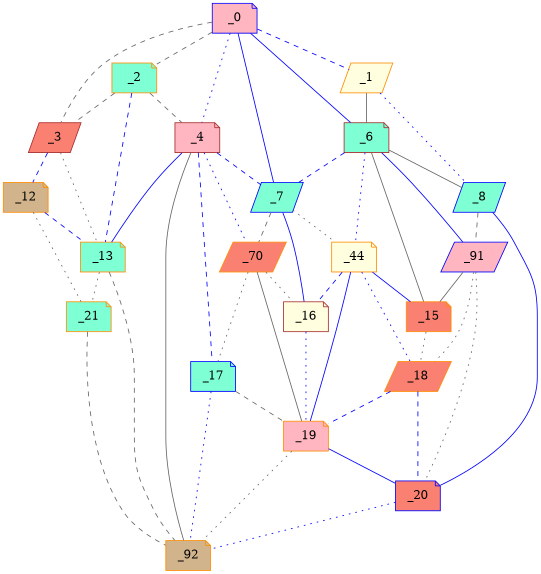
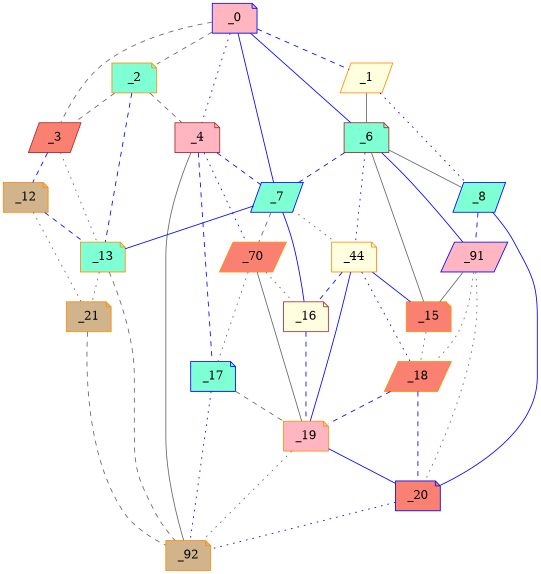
  graph {
    node [color=darkorange fillcolor=aquamarine shape=note style=filled x=71]
    edge [color=blue style=dashed valence=2]
    _0 [color=blue fillcolor=lightpink x=41 y=33]
    _1 [fillcolor=lightyellow shape=parallelogram x=43 y=122]
    _2 [x=52 y=25]
    _3 [color=brown fillcolor=salmon shape=parallelogram x=55 y=5]
    _4 [color=brown fillcolor=lightpink x=65 y=43]
    _6 [color=brown x=69 y=73]
    _7 [color=blue shape=parallelogram y=64]
    _8 [color=blue shape=parallelogram y=106]
    _13 [x=80 y=18]
    _12 [fillcolor=tan x=80 y=10]
    n11 [fillcolor=salmon label=_70 shape=parallelogram x=78 y=57]
    _17 [color=blue x=88 y=47]
    n13 [fillcolor=tan label=_92 x=91 y=29]
    n14 [color=blue fillcolor=lightpink label=_91 shape=parallelogram x=78 y=100]
    n15 [fillcolor=lightyellow label=_44 x=82 y=74]
    _15 [fillcolor=salmon x=82 y=82]
    _16 [color=brown fillcolor=lightyellow x=83 y=63]
    _20 [color=blue fillcolor=salmon x=90 y=103]
-   _21 [x=91 y=23]
+   _21 [fillcolor=tan x=91 y=23]
    _19 [fillcolor=lightpink x=90 y=55]
    _18 [fillcolor=salmon shape=parallelogram x=89 y=93]
    _0 -- _1 [valence=1]
    _0 -- _2 [color=gray40 valence=1]
    _0 -- _3 [color=gray40 valence=1]
    _0 -- _4 [style=dotted]
    _0 -- _6 [style=solid]
    _0 -- _7 [style=solid]
    _1 -- _6 [color=gray40 style=solid valence=1]
    _1 -- _8 [style=dotted]
    _2 -- _3 [color=gray40]
    _2 -- _4 [color=gray40 valence=1]
    _2 -- _13
    _3 -- _13 [color=gray40 style=dotted]
    _3 -- _12 [valence=1]
    _4 -- _7
-   _4 -- _13 [style=solid]
+   _7 -- _13 [style=solid]
    _4 -- n11 [style=dotted valence=1]
    _4 -- _17
    _4 -- n13 [color=gray40 style=solid valence=1]
    _6 -- _7
    _6 -- _8 [color=gray40 style=solid]
    _6 -- n14 [style=solid]
    _6 -- n15 [style=dotted]
    _6 -- _15 [color=gray40 style=solid]
    _7 -- n11 [color=gray40]
    _7 -- n15 [color=gray40 style=dotted]
    _7 -- _16 [style=solid]
-   _8 -- n14 [color=gray40 valence=1]
+   _8 -- n14 [valence=1]
    _8 -- _20 [style=solid]
    _13 -- n13 [color=gray40]
    _13 -- _21 [color=gray40 style=dotted]
    _12 -- _13
    _12 -- _21 [color=gray40 style=dotted valence=1]
    n11 -- _17 [color=gray40 style=dotted]
    n11 -- _16 [color=gray40 style=dotted]
    n11 -- _19 [color=gray40 style=solid]
    _17 -- n13 [style=dotted valence=1]
    _17 -- _19 [color=gray40 valence=1]
    n14 -- _15 [color=gray40 style=solid]
    n14 -- _20 [color=gray40 style=dotted]
    n14 -- _18 [color=gray40 style=dotted]
    n15 -- _15 [style=solid]
    n15 -- _16
    n15 -- _19 [style=solid]
    n15 -- _18 [style=dotted]
    _15 -- _18 [color=gray40 style=dotted]
-   _16 -- _19 [style=dotted]
+   _16 -- _19
    _20 -- n13 [style=dotted valence=1]
    _21 -- n13 [color=gray40 valence=1]
    _19 -- n13 [color=gray40 style=dotted]
    _19 -- _20 [style=solid]
    _18 -- _20 [valence=1]
    _18 -- _19
  }
